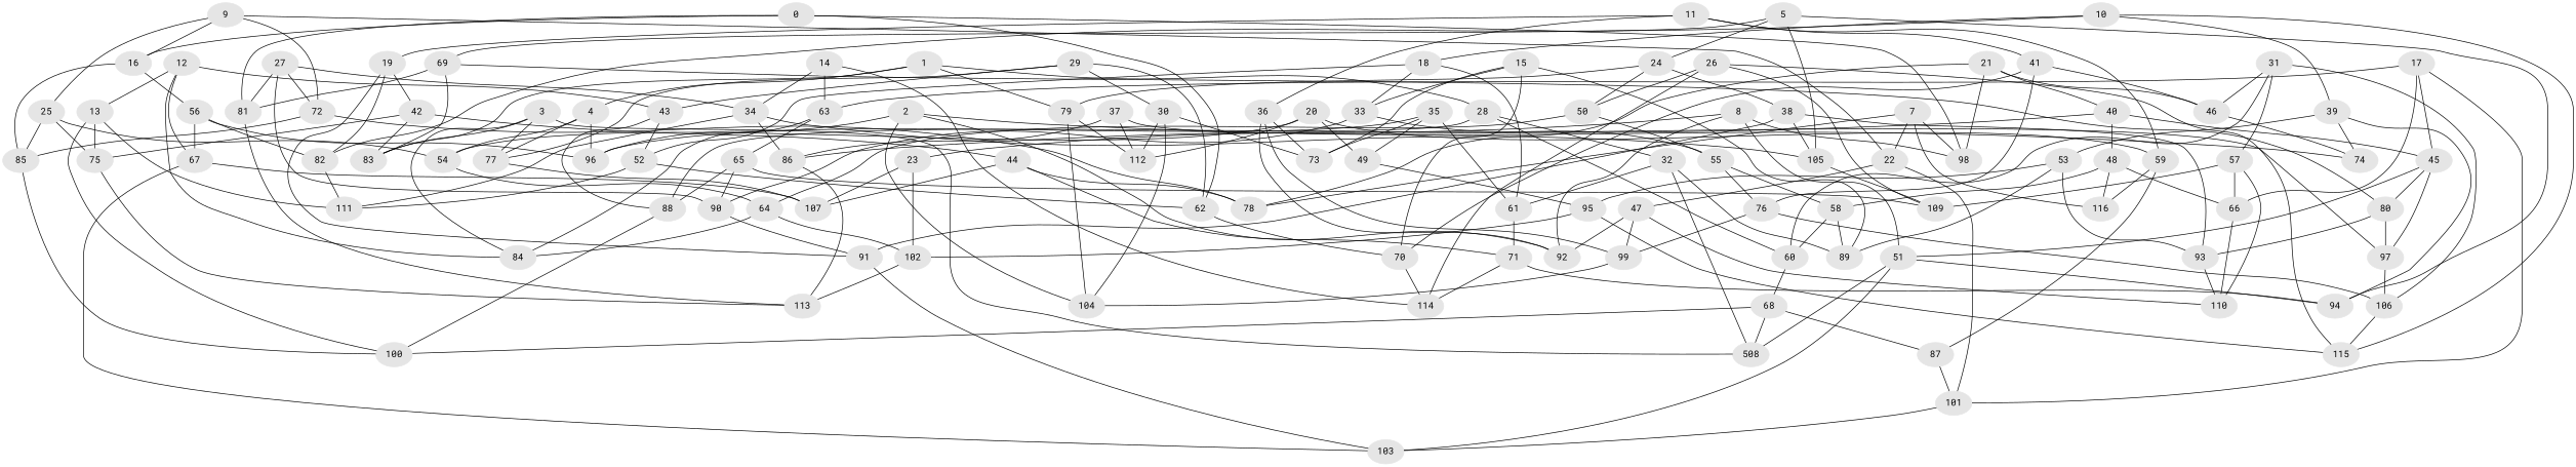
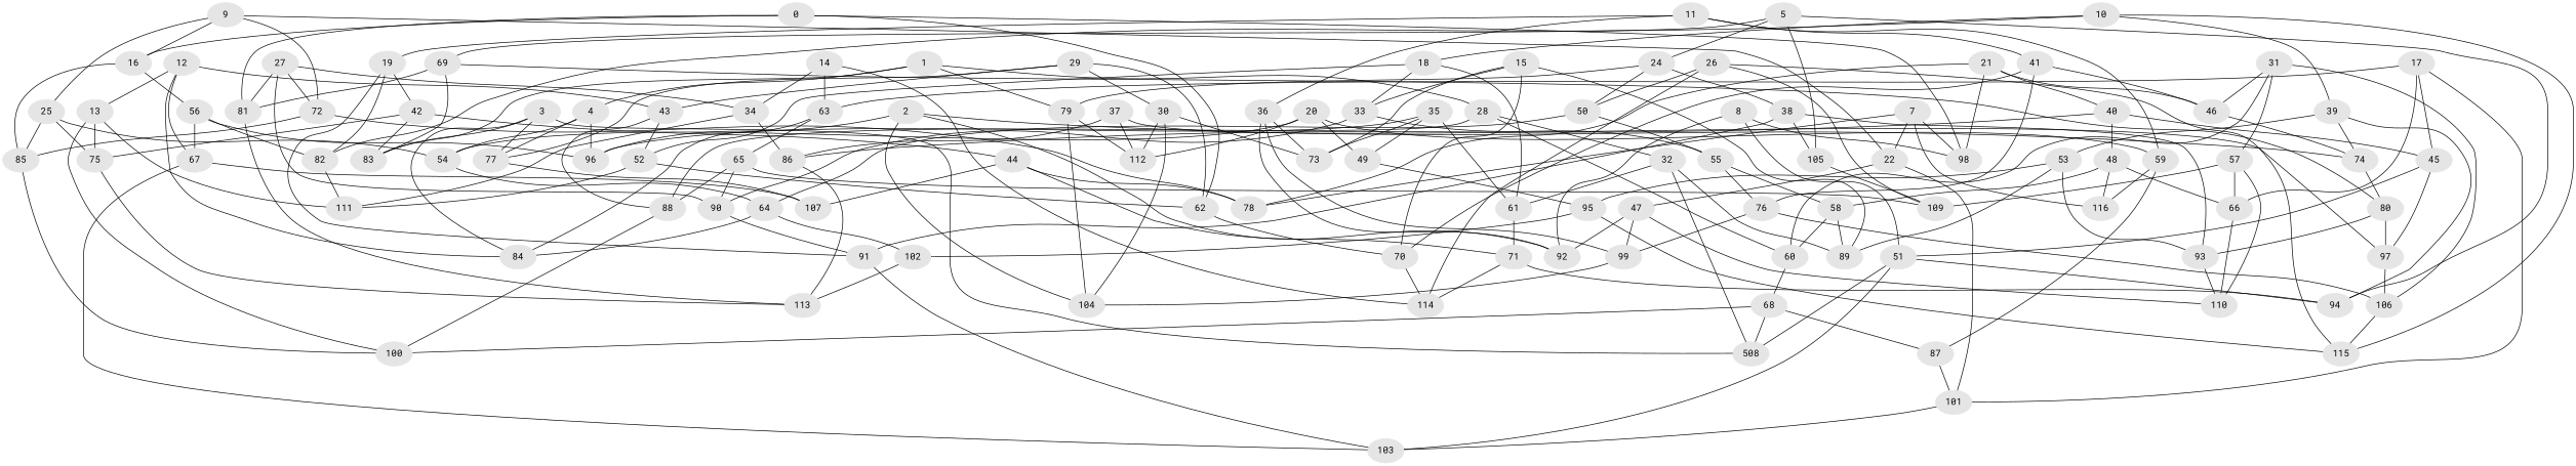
  graph {
    fontname="Roboto Mono"
    node [color=gray90 fontname="Roboto Mono" style=filled]
    edge [fontname="Roboto Mono"]
    1
    4
    28
    79
    83
    96
    77
    54
    32
    60
    88
    104
    112
    2
    74
    92
    80
    3
    84
    n20 [label=508]
    107
    64
    5
    24
    69
    94
    105
    38
    50
    81
    109
    n32 [label=0]
    16
    62
    98
    56
    85
    70
    113
    7
    22
    78
    116
    101
    47
    8
-   23
    51
    102
    103
    9
    25
    72
    75
    10
    18
    39
    82
    115
    33
    52
    61
    53
    111
    11
    19
    36
    41
    59
    42
    91
    73
    99
    46
    76
    87
    12
    13
    43
    67
    100
    14
    34
    63
    114
    86
    49
    95
    65
    15
    89
    90
    55
    17
    45
    66
    97
    110
    71
    44
    20
    21
    40
    48
    93
    26
    27
    68
    29
    30
    31
    57
    106
    58
    35
    37
    1 -- 4
    1 -- 28
    1 -- 79
    1 -- 83
    4 -- 96
    4 -- 77
    4 -- 54
    28 -- 32
    28 -- 60
    28 -- 88
    79 -- 104
    79 -- 112
    77 -- 107
    54 -- 64
    32 -- n20
    32 -- 61
    32 -- 89
    60 -- 68
    88 -- 100
    2 -- 96
    2 -- 104
    2 -- 74
    2 -- 92
-   45 -- 80
+   74 -- 80
    80 -- 97
    80 -- 93
    3 -- 83
    3 -- 77
    3 -- 84
    3 -- n20
    64 -- 84
    64 -- 102
    5 -- 24
    5 -- 69
    5 -- 94
    5 -- 105
    24 -- 79
    24 -- 38
    24 -- 50
    69 -- 83
    69 -- 80
    69 -- 81
    105 -- 109
    38 -- 105
    38 -- 91
    38 -- 93
    50 -- 64
    50 -- 55
    81 -- 113
    n32 -- 81
    n32 -- 16
    n32 -- 62
    n32 -- 98
    16 -- 56
    16 -- 85
    62 -- 70
    56 -- 96
    56 -- 82
    56 -- 67
    85 -- 100
    70 -- 114
    7 -- 98
    7 -- 22
    7 -- 78
    7 -- 116
    22 -- 101
    22 -- 47
    101 -- 103
    47 -- 92
    47 -- 99
    47 -- 110
    8 -- 92
    8 -- 98
-   8 -- 23
    8 -- 51
-   23 -- 107
-   23 -- 102
    51 -- n20
    51 -- 94
    51 -- 103
    102 -- 113
    9 -- 16
    9 -- 22
    9 -- 25
    9 -- 72
    25 -- 54
    25 -- 85
    25 -- 75
    72 -- 85
    72 -- 78
    75 -- 113
    10 -- 18
    10 -- 39
    10 -- 82
    10 -- 115
    18 -- 33
    18 -- 52
    18 -- 61
    39 -- 74
    39 -- 94
    39 -- 53
    82 -- 111
    33 -- 90
    33 -- 55
    52 -- 62
    52 -- 111
    61 -- 71
    53 -- 95
    53 -- 89
    53 -- 93
    11 -- 19
    11 -- 36
    11 -- 41
    11 -- 59
    19 -- 82
    19 -- 42
    19 -- 91
    36 -- 92
    36 -- 73
    36 -- 99
    41 -- 70
    41 -- 46
    41 -- 76
    59 -- 116
    59 -- 87
    42 -- 83
    42 -- 75
    42 -- 44
    91 -- 103
    99 -- 104
    46 -- 74
    76 -- 99
    76 -- 106
    87 -- 101
    12 -- 84
    12 -- 13
    12 -- 43
    12 -- 67
    13 -- 75
    13 -- 111
    13 -- 100
    43 -- 88
    43 -- 52
    67 -- 107
    67 -- 103
    14 -- 34
    14 -- 63
    14 -- 114
-   34 -- 105
    34 -- 111
    34 -- 86
    63 -- 84
    63 -- 65
    86 -- 113
    49 -- 95
    95 -- 102
    95 -- 115
    65 -- 88
    65 -- 109
    65 -- 90
    15 -- 70
    15 -- 33
    15 -- 73
    15 -- 89
    90 -- 91
    55 -- 76
    55 -- 58
    17 -- 101
    17 -- 63
    17 -- 45
    17 -- 66
    45 -- 51
    45 -- 97
    66 -- 110
    97 -- 106
    71 -- 94
    71 -- 114
    44 -- 107
    44 -- 78
    44 -- 71
    20 -- 54
    20 -- 112
    20 -- 59
    20 -- 49
    21 -- 98
    21 -- 78
    21 -- 46
    21 -- 40
    40 -- 86
    40 -- 45
    40 -- 48
    48 -- 116
    48 -- 66
    48 -- 58
    93 -- 110
    26 -- 50
    26 -- 109
    26 -- 115
    26 -- 114
    27 -- 81
    27 -- 72
    27 -- 34
    27 -- 90
    68 -- n20
    68 -- 87
    68 -- 100
    29 -- 77
    29 -- 62
    29 -- 43
    29 -- 30
    30 -- 104
    30 -- 112
    30 -- 73
    31 -- 60
    31 -- 46
    31 -- 57
    31 -- 106
    57 -- 109
    57 -- 66
    57 -- 110
    106 -- 115
    58 -- 60
    58 -- 89
    35 -- 96
    35 -- 61
    35 -- 73
    35 -- 49
    37 -- 112
    37 -- 86
    37 -- 97
  }
